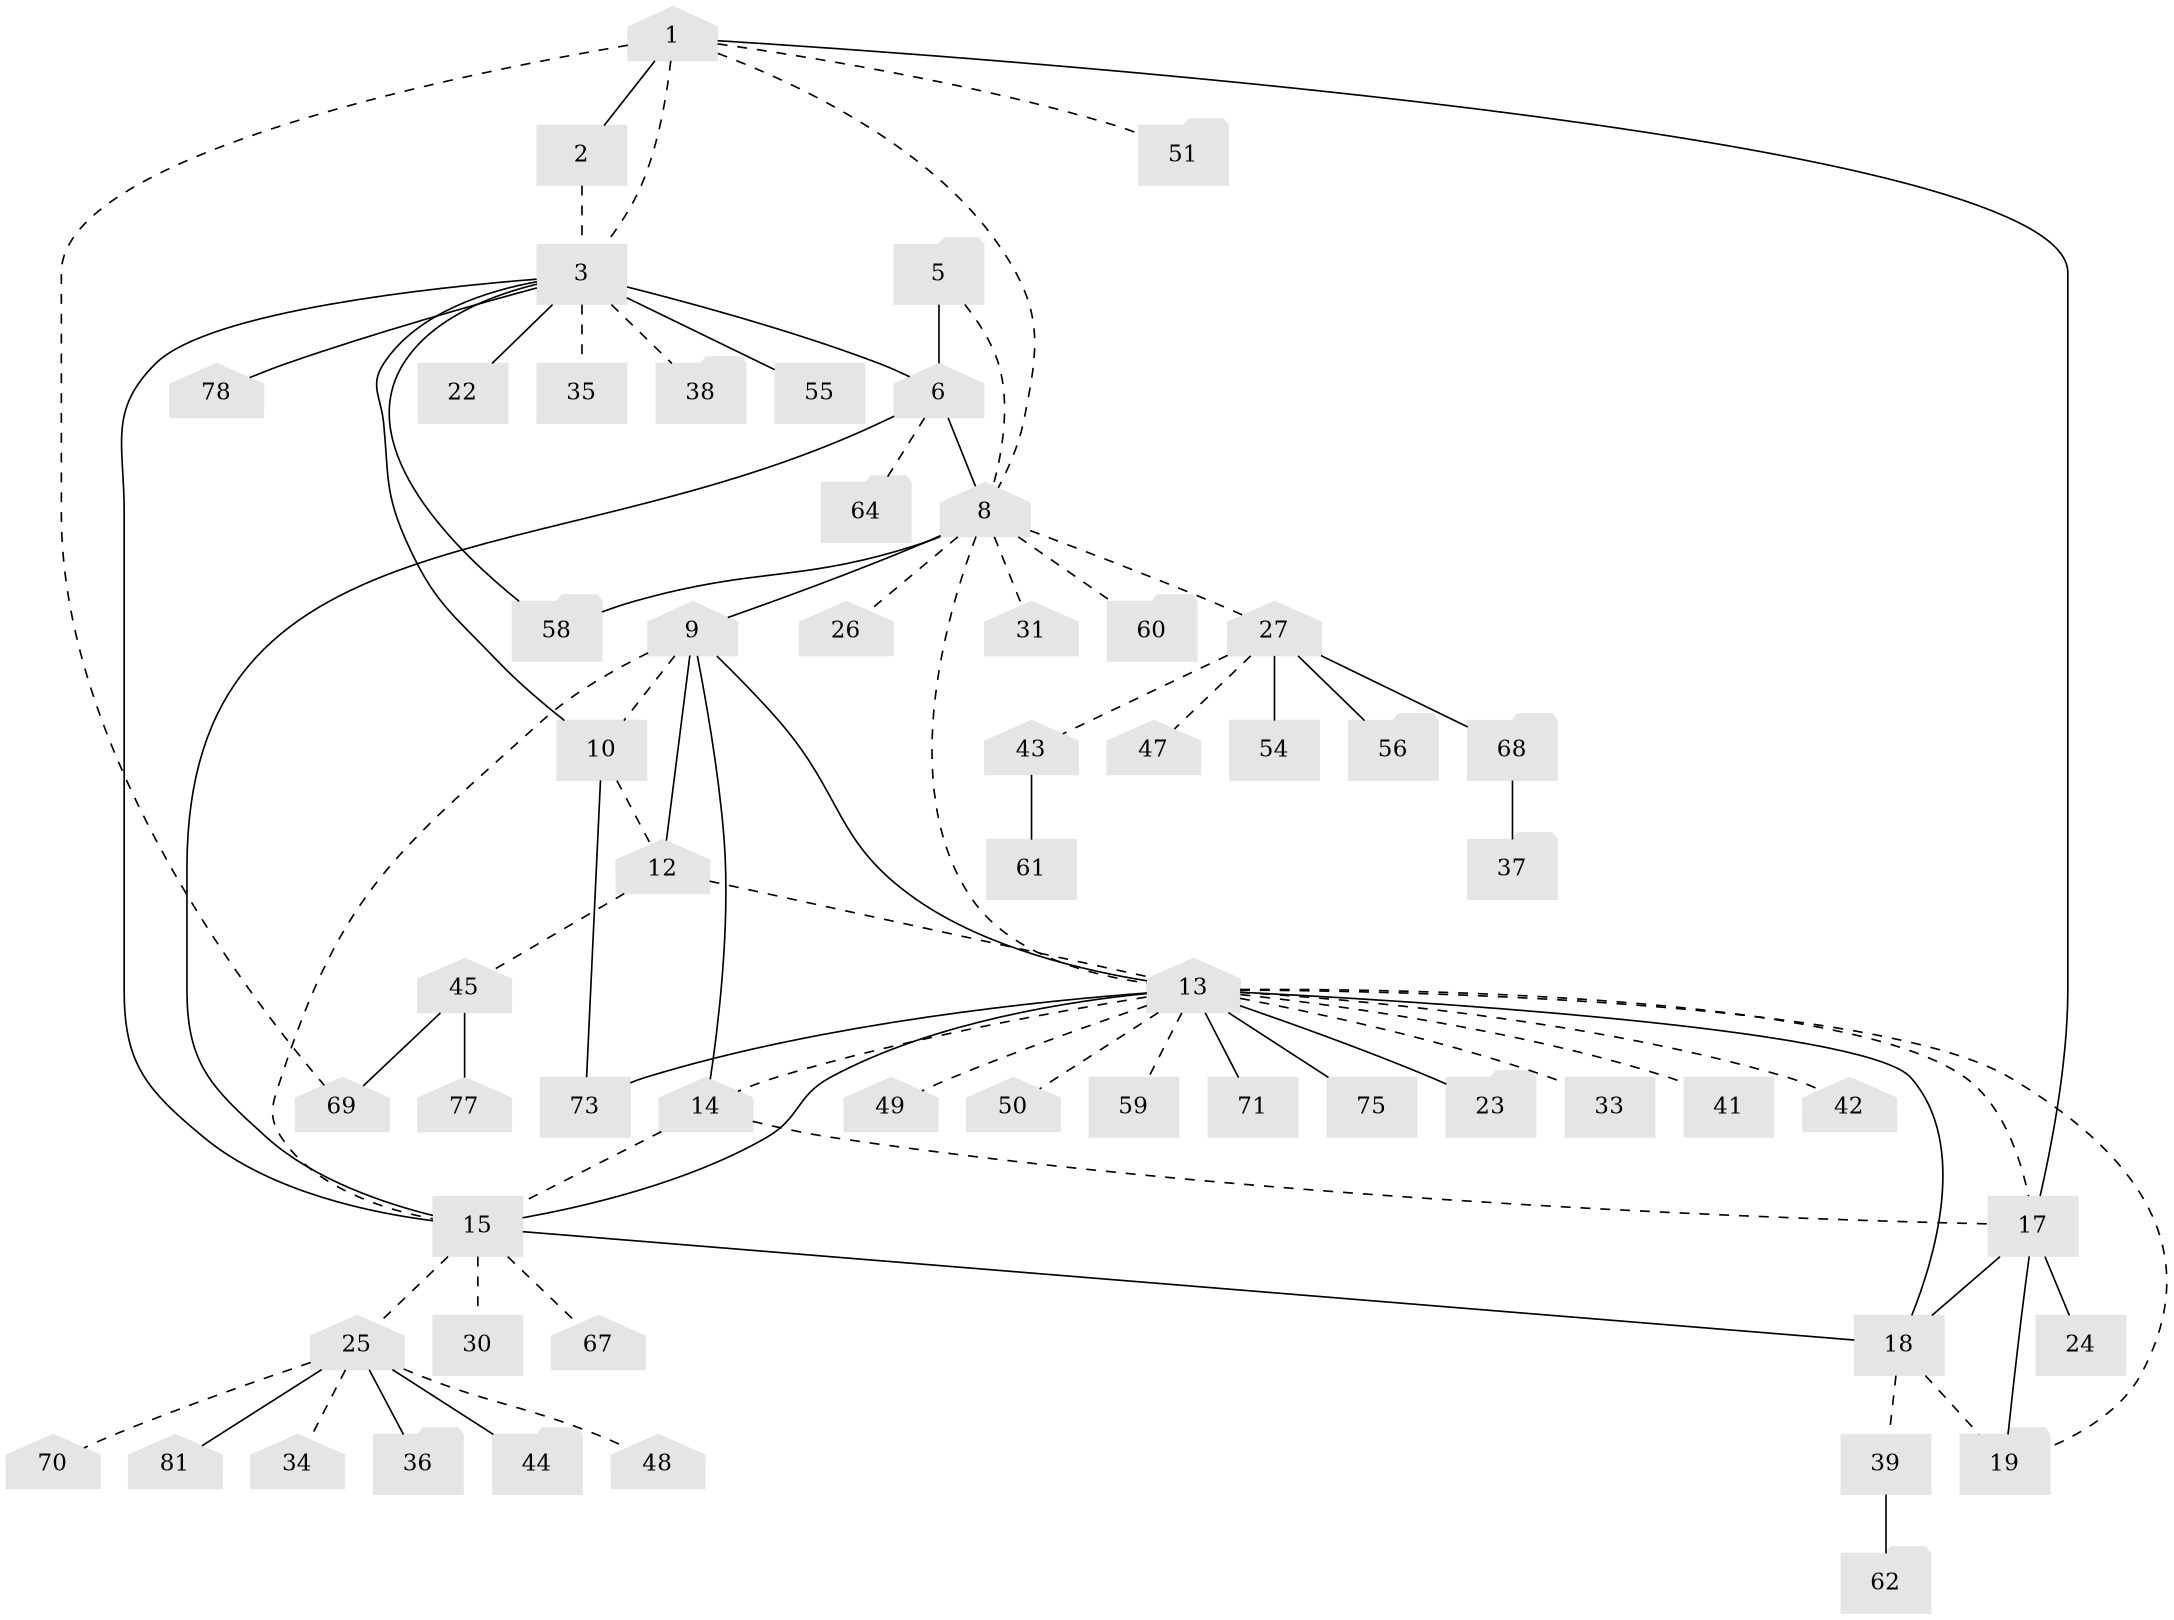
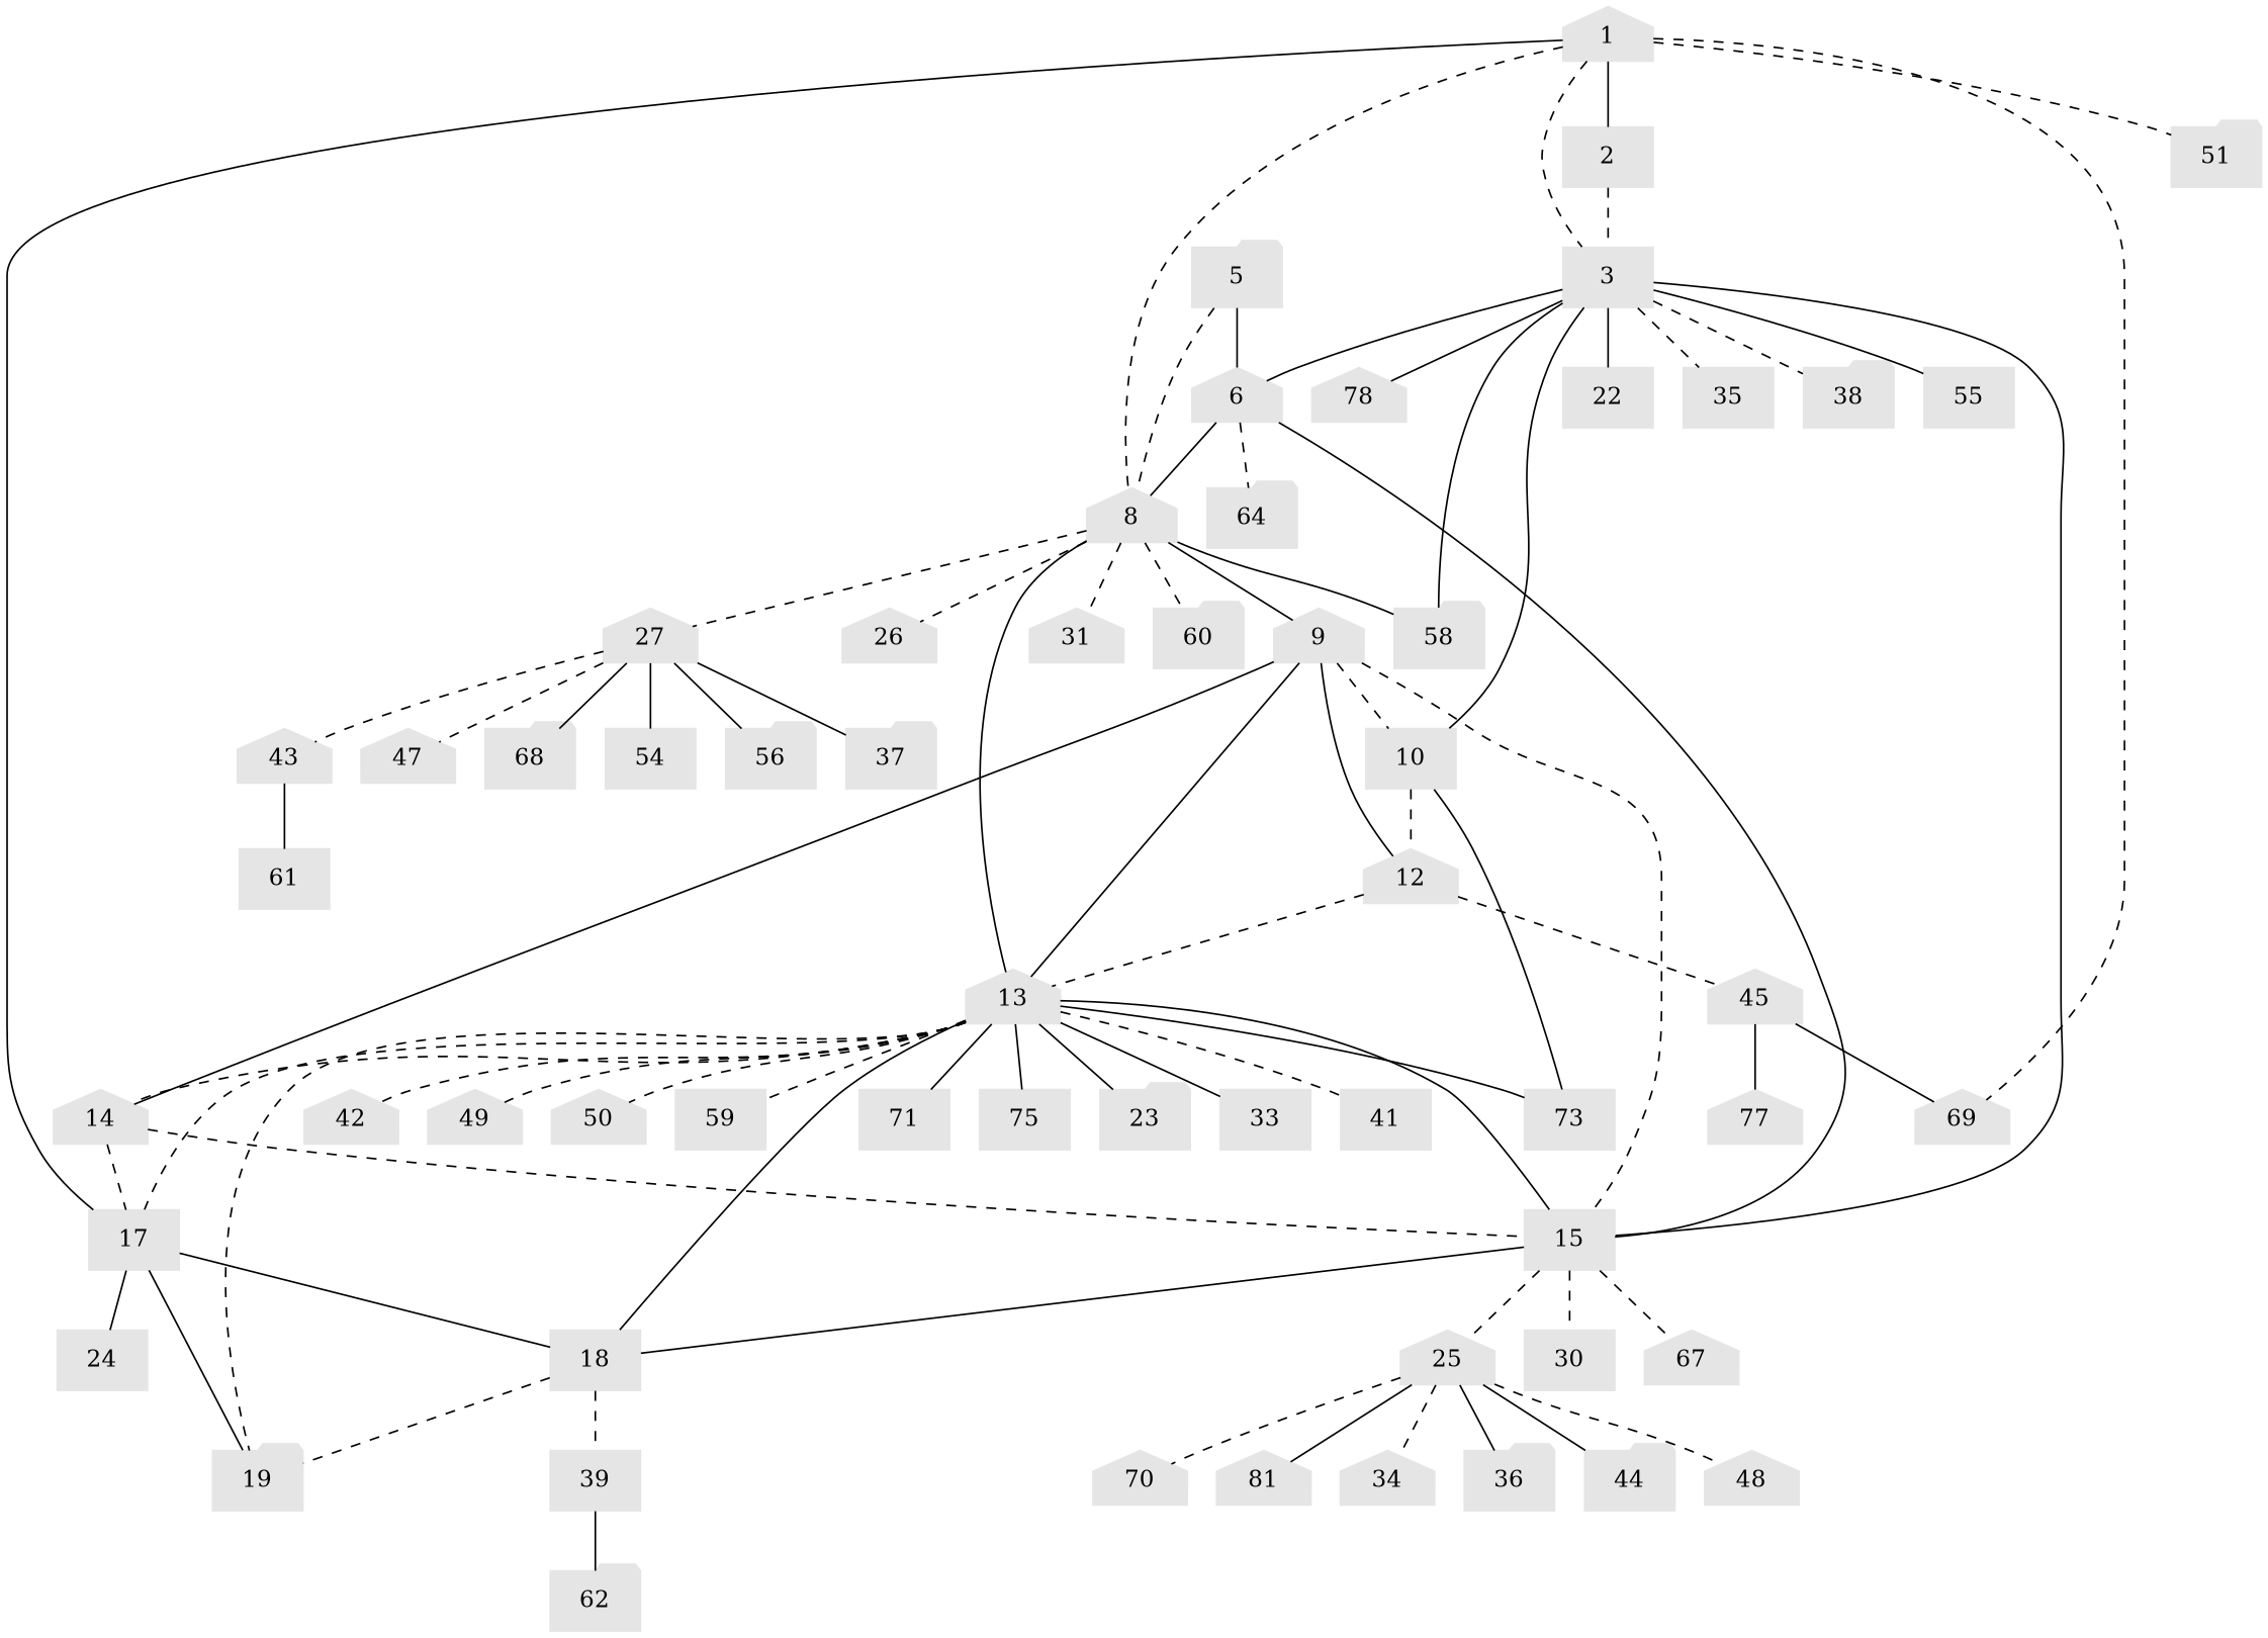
  graph {
    node [color=gray90 shape=house style=filled]
    edge [style=solid]
    1 [super="+53"]
    2 [shape=box super="+4"]
    3 [shape=box super="+24"]
    8 [super="+32"]
    17 [shape=box super="+29"]
    51 [shape=folder super="+79"]
    69
    6 [super="+7"]
    10 [shape=box super="+11"]
    15 [shape=box super="+76"]
    22 [shape=box]
    35 [shape=box]
    38 [shape=folder]
    55 [shape=box]
    58 [shape=folder]
    78
    9 [super="+16"]
    13 [super="+20"]
    26
    27 [super="+40"]
    31
    60 [shape=folder]
    18 [shape=box super="+21"]
    19 [shape=folder super="+72"]
    n25 [label=24 shape=box]
    64 [shape=folder]
    12 [super="+46"]
    73 [shape=box]
    25 [super="+57"]
    30 [shape=box super="+52"]
    67
    5 [shape=folder]
    14 [super="+66"]
    23 [shape=folder]
    33 [shape=box]
    41 [shape=box]
    42
    49
    50 [super="+74"]
    59 [shape=box]
    71 [shape=box]
    75 [shape=box]
    37 [shape=folder]
    43
    47
    54 [shape=box]
    56 [shape=folder]
    68 [shape=folder]
    45 [super="+65"]
    77
    39 [shape=box super="+63"]
    34
    36 [shape=folder]
    44 [shape=folder]
    48
    70
    81
    62 [shape=folder]
    61 [shape=box super="+80"]
    1 -- 2 [weight=2]
    1 -- 3 [style=dashed]
    1 -- 8 [style=dashed]
    1 -- 17
    1 -- 51 [style=dashed]
    1 -- 69 [style=dashed]
    2 -- 3 [style=dashed weight=2]
    3 -- 6
    3 -- 10
    3 -- 15
    3 -- 22
    3 -- 35 [style=dashed]
    3 -- 38 [style=dashed]
    3 -- 55
    3 -- 58
    3 -- 78
    8 -- 58
    8 -- 9
-   8 -- 13 [style=dashed]
+   8 -- 13
    8 -- 26 [style=dashed]
    8 -- 27 [style=dashed]
    8 -- 31 [style=dashed]
    8 -- 60 [style=dashed]
    17 -- 18
    17 -- 19
    17 -- n25
    6 -- 8 [weight=2]
    6 -- 15
    6 -- 64 [style=dashed]
    10 -- 12 [style=dashed weight=2]
    10 -- 73
    15 -- 18
    15 -- 25 [style=dashed]
    15 -- 30 [style=dashed]
    15 -- 67 [style=dashed]
    9 -- 10 [style=dashed weight=2]
    9 -- 15 [style=dashed]
    9 -- 13
    9 -- 12
    9 -- 14
    13 -- 17 [style=dashed]
    13 -- 15
    13 -- 18
    13 -- 19 [style=dashed]
    13 -- 73
    13 -- 14 [style=dashed]
    13 -- 23
-   13 -- 33 [style=dashed]
+   13 -- 33
    13 -- 41 [style=dashed]
    13 -- 42 [style=dashed]
    13 -- 49 [style=dashed]
    13 -- 50 [style=dashed]
    13 -- 59 [style=dashed]
    13 -- 71
    13 -- 75
-   68 -- 37
+   27 -- 37
    27 -- 43 [style=dashed]
    27 -- 47 [style=dashed]
    27 -- 54
    27 -- 56
    27 -- 68
    18 -- 19 [style=dashed]
    18 -- 39 [style=dashed]
    12 -- 13 [style=dashed]
    12 -- 45 [style=dashed]
    25 -- 34 [style=dashed]
    25 -- 36
    25 -- 44
    25 -- 48 [style=dashed]
    25 -- 70 [style=dashed]
    25 -- 81
    5 -- 8 [style=dashed]
    5 -- 6 [weight=2]
    14 -- 17 [style=dashed]
    14 -- 15 [style=dashed]
    43 -- 61
    45 -- 69
    45 -- 77
    39 -- 62
  }
